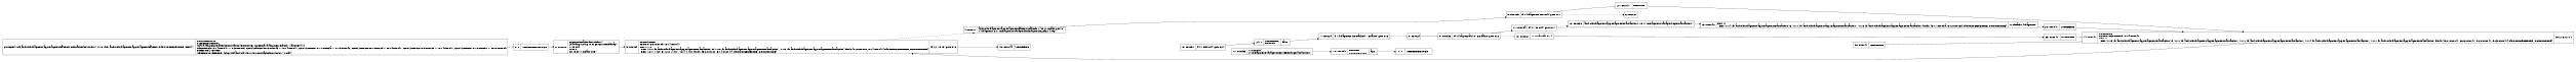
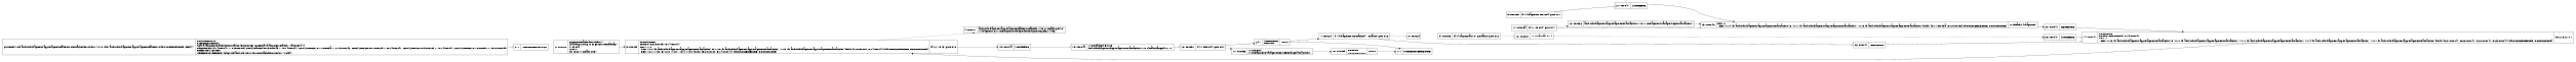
  digraph {
    rankdir=LR
    node [shape=record]
    edge [arrowhead=dot]
    n1 [label="{0\:\ ?|MTH_ENTER_BLOCK\l}"]
    n2 [label="{2\:\ 0x0000|super.onAttachedToWindow()\ljava.lang.String r0 = getCurrentTabTag()\lr1 = null\lr2 = 0\lint r3 = r7.mTabs.size()\l}"]
    n3 [label="{3\:\ 0x000f|LOOP_START\lLOOP:0: B:3:0x000f\-\>B:14:0x0047\lPHI: r1 r2 \l  PHI: (r1v1 'ft' androidx.fragment.app.FragmentTransaction) = (r1v0 'ft' androidx.fragment.app.FragmentTransaction), (r1v3 'ft' androidx.fragment.app.FragmentTransaction) binds: [B:2:0x0000, B:14:0x0047] A[DONT_GENERATE, DONT_INLINE]\l  PHI: (r2v1 'i' int) = (r2v0 'i' int), (r2v4 'i' int) binds: [B:2:0x0000, B:14:0x0047] A[DONT_GENERATE, DONT_INLINE]\l|if (r2 \>= r3) goto L18\l}"]
    n4 [label="{4\:\ 0x0011|androidx.fragment.app.FragmentTabHost$TabInfo r4 = r7.mTabs.get(r2)\lr4.fragment = r7.mFragmentManager.findFragmentByTag(r4.tag)\l}"]
    n5 [label="{19\:\ 0x004a|SYNTHETIC\l}"]
    n6 [label="{5\:\ 0x0025|if (r4.fragment == null) goto L17\l}"]
-   n8 [label="{6\:\ 0x0027}"]
-   n9 [label="{21\:\ 0x0047|RENAME\l}"]
+   n7 [label="{15\:\ 0x004a|r7.mAttached = true\landroidx.fragment.app.FragmentTransaction r1 = doTabChanged(r0, r1)\l}"]
+   n9 [label="{21\:\ 0x0047|SYNTHETIC\l}"]
    n10 [label="{14\:\ 0x0047|LOOP_END\lLOOP:0: B:3:0x000f\-\>B:14:0x0047\lPHI: r1 \l  PHI: (r1v3 'ft' androidx.fragment.app.FragmentTransaction) = (r1v1 'ft' androidx.fragment.app.FragmentTransaction), (r1v1 'ft' androidx.fragment.app.FragmentTransaction), (r1v4 'ft' androidx.fragment.app.FragmentTransaction), (r1v1 'ft' androidx.fragment.app.FragmentTransaction) binds: [B:21:0x0047, B:22:0x0047, B:20:0x0047, B:23:0x0047] A[DONT_GENERATE, DONT_INLINE]\l|int r2 = r2 + 1\l}"]
    n11 [label="{7\:\ 0x002d|if (r4.fragment.isDetached() != false) goto L16\l}"]
    n12 [label="{8\:\ 0x002f}"]
    n13 [label="{22\:\ 0x0047|GENERATE\l}"]
    n14 [label="{9\:\ 0x0035|if (r4.tag.equals(r0) == false) goto L12\l}"]
    n15 [label="{10\:\ 0x0037|r7.mLastTab = r4\l}"]
    n16 [label="{11\:\ 0x003a|if (r1 != null) goto L14\l}"]
-   n17 [label="{23\:\ 0x0047|OVERRIDE\l}"]
+   n17 [label="{23\:\ 0x0047|SYNTHETIC\l}"]
    n18 [label="{12\:\ 0x003c|androidx.fragment.app.FragmentTransaction r1 = r7.mFragmentManager.beginTransaction()\l}"]
    n19 [label="{13\:\ 0x0042|PHI: r1 \l  PHI: (r1v4 'ft' androidx.fragment.app.FragmentTransaction) = (r1v1 'ft' androidx.fragment.app.FragmentTransaction), (r1v5 'ft' androidx.fragment.app.FragmentTransaction) binds: [B:11:0x003a, B:12:0x003c] A[DONT_GENERATE, DONT_INLINE]\l|r1.detach(r4.fragment)\l}"]
-   n20 [label="{20\:\ 0x0047|SYNTHETIC\l}"]
+   n20 [label="{20\:\ 0x0047|GENERATE\l}"]
    n21 [label="{16\:\ 0x0051|if (r1 == null) goto L24\l}"]
    n22 [label="{17\:\ 0x0053|r1.commit()\lr7.mFragmentManager.executePendingTransactions()\l}"]
-   n23 [label="{24\:\ ?|SYNTHETIC\lRETURN\l|false\l}"]
-   n24 [label="{18\:\ 0x005b|RETURN\lORIG_RETURN\l|app\l}"]
-   n25 [label="{1\:\ ?|MTH_EXIT_BLOCK\l}"]
+   n23 [label="{24\:\ ?|SYNTHETIC\lRETURN\l|return\l}"]
+   n24 [label="{18\:\ 0x005b|RETURN\lORIG_RETURN\l|return\l}"]
+   n25 [label="{1\:\ ?|MTH_EXIT_GENERATE\l}"]
    n26 [label="{protected void androidx.fragment.app.FragmentTabHost.onAttachedToWindow((r7v0 'this' androidx.fragment.app.FragmentTabHost A[IMMUTABLE_TYPE, THIS]))  | DONT_RENAME\lUSE_LINES_HINTS\l\{Ljava\/lang\/Deprecated;=Annotation\{RUNTIME, type=Ljava\/lang\/Deprecated;, values=\{\}\}\}\lBACK_EDGE: B:14:0x0047 \-\> B:3:0x000f, CROSS_EDGE: B:13:0x0042 \-\> B:14:0x0047, CROSS_EDGE: B:11:0x003a \-\> B:13:0x0042, CROSS_EDGE: B:7:0x002d \-\> B:14:0x0047, CROSS_EDGE: B:5:0x0025 \-\> B:14:0x0047, CROSS_EDGE: B:16:0x0051 \-\> B:18:0x005b\lTYPE_VARS: EMPTY\lMETHOD_OVERRIDE: [ClspMth\{android.view.View.onAttachedToWindow():void\}]\l}"]
-   n1 -> n2
    n2 -> n3
    n3 -> n4 [style=dashed]
    n3 -> n5
-   n4 -> n6
-   n6 -> n8 [style=dashed]
+   n5 -> n7 [arrowhead=odot]
    n6 -> n9 [arrowhead=odot]
-   n9 -> n10
+   n7 -> n21 [arrowhead=odot]
+   n9 -> n19
    n10 -> n3
    n11 -> n12 [arrowhead=odot style=dashed]
-   n12 -> n14 [arrowhead=odot]
+   n11 -> n13 [arrowhead=odot]
    n13 -> n10 [arrowhead=odot]
    n14 -> n15 [arrowhead=odot style=dashed]
-   n14 -> n16
-   n15 -> n17
+   n15 -> n17 [style=dashed]
    n16 -> n18 [style=dashed]
-   n16 -> n19 [arrowhead=odot style=dashed]
+   n16 -> n19 [arrowhead=odot]
    n17 -> n10 [arrowhead=odot]
    n18 -> n19
    n19 -> n20
    n20 -> n10
+   n21 -> n22 [style=dashed]
    n21 -> n23
    n22 -> n24
    n23 -> n11
+   n23 -> n25
    n24 -> n25
    n26 -> n1 [arrowhead=odot]
  }
